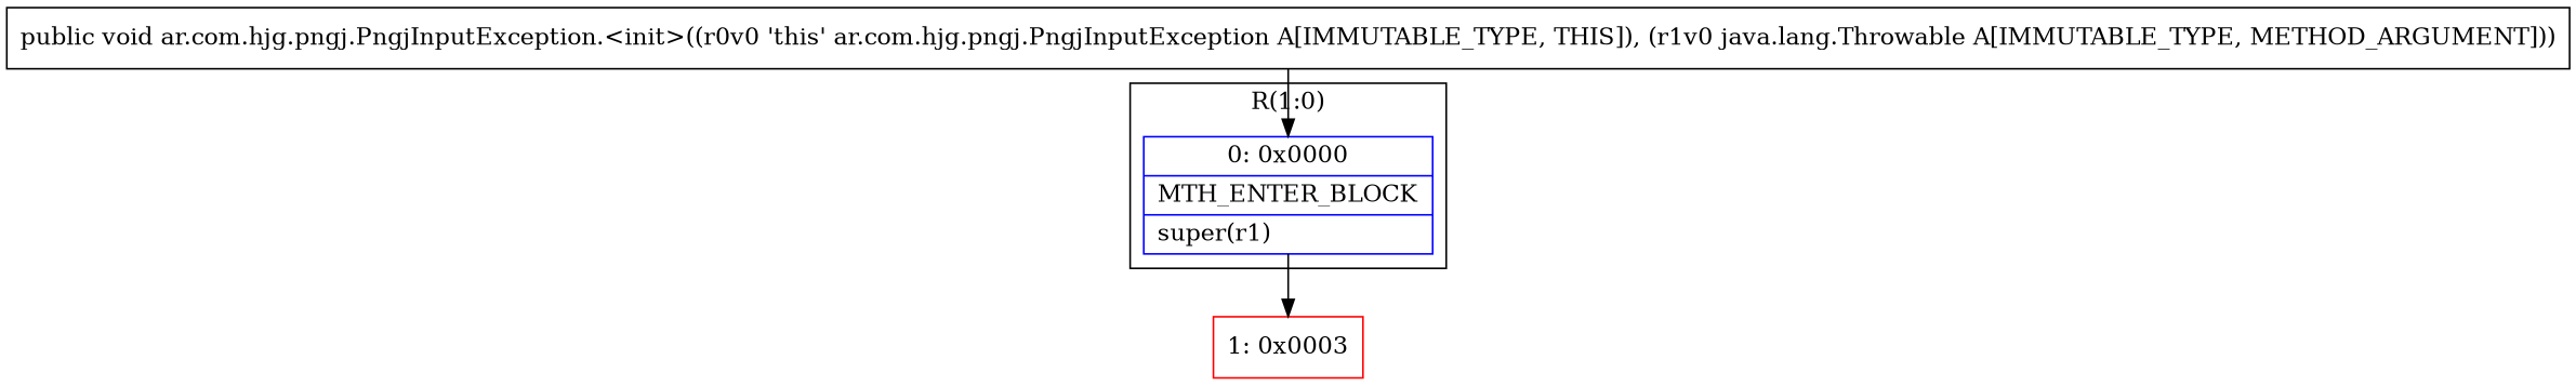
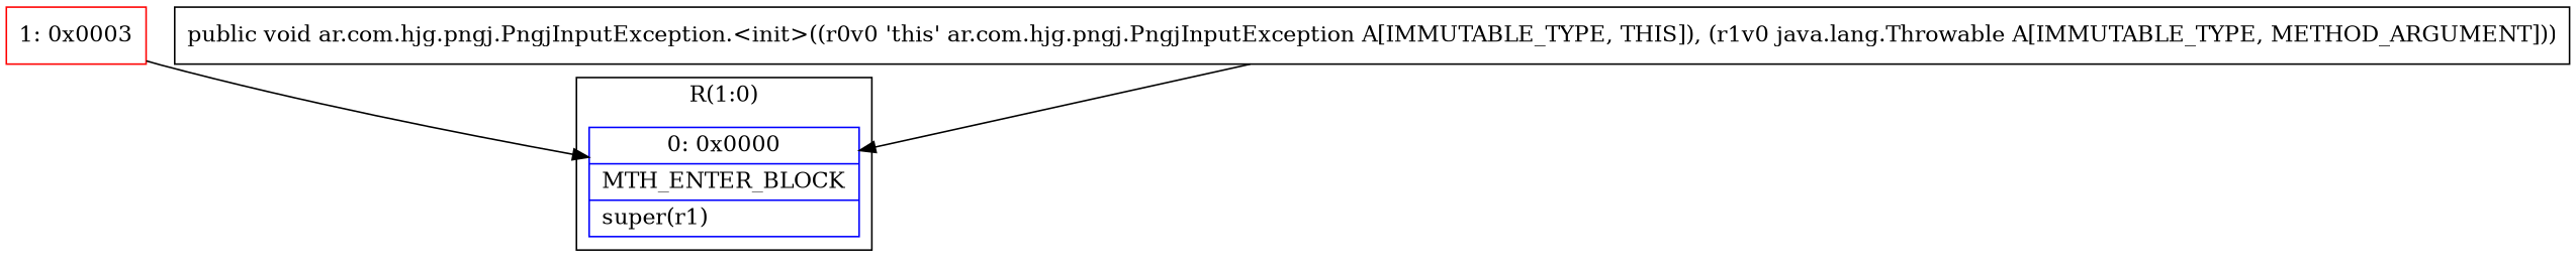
  digraph {
    node [shape=record]
    n1 [color=blue label="{0\:\ 0x0000|MTH_ENTER_BLOCK\l|super(r1)\l}"]
    n2 [color=red label="{1\:\ 0x0003}"]
    n3 [label="{public void ar.com.hjg.pngj.PngjInputException.\<init\>((r0v0 'this' ar.com.hjg.pngj.PngjInputException A[IMMUTABLE_TYPE, THIS]), (r1v0 java.lang.Throwable A[IMMUTABLE_TYPE, METHOD_ARGUMENT])) }"]
    subgraph cluster_1 {
      label="R(1:0)"
      n1
    }
-   n1 -> n2
+   n2 -> n1
    n3 -> n1
  }
